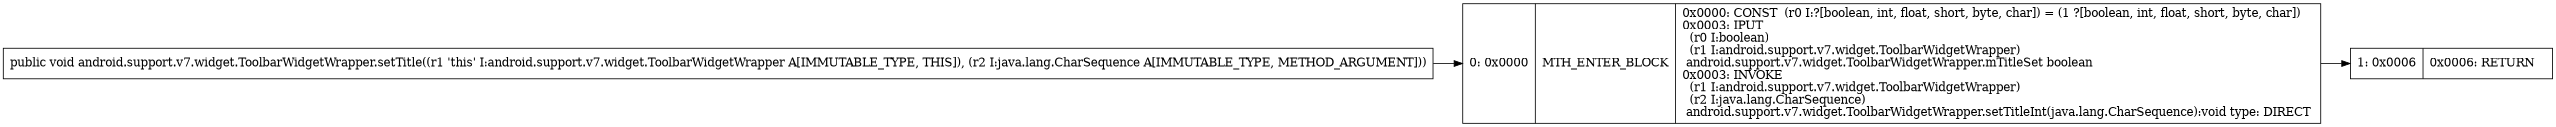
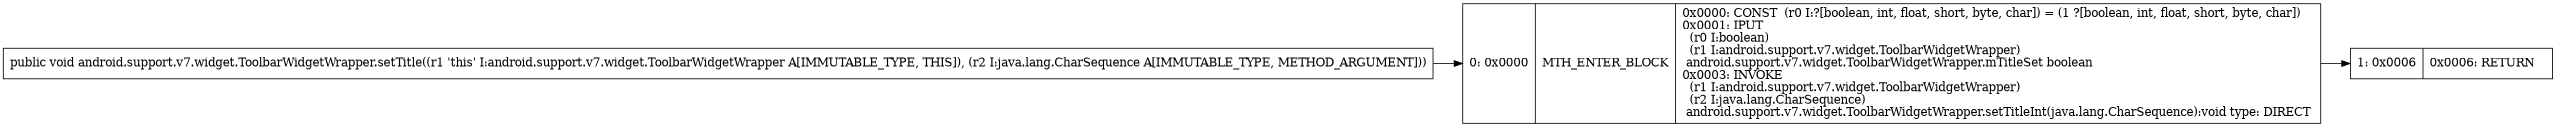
  digraph {
    rankdir=LR
    node [shape=record]
-   n1 [label="{0\:\ 0x0000|MTH_ENTER_BLOCK\l|0x0000: CONST  (r0 I:?[boolean, int, float, short, byte, char]) = (1 ?[boolean, int, float, short, byte, char]) \l0x0003: IPUT  \l  (r0 I:boolean)\l  (r1 I:android.support.v7.widget.ToolbarWidgetWrapper)\l android.support.v7.widget.ToolbarWidgetWrapper.mTitleSet boolean \l0x0003: INVOKE  \l  (r1 I:android.support.v7.widget.ToolbarWidgetWrapper)\l  (r2 I:java.lang.CharSequence)\l android.support.v7.widget.ToolbarWidgetWrapper.setTitleInt(java.lang.CharSequence):void type: DIRECT \l}"]
+   n1 [label="{0\:\ 0x0000|MTH_ENTER_BLOCK\l|0x0000: CONST  (r0 I:?[boolean, int, float, short, byte, char]) = (1 ?[boolean, int, float, short, byte, char]) \l0x0001: IPUT  \l  (r0 I:boolean)\l  (r1 I:android.support.v7.widget.ToolbarWidgetWrapper)\l android.support.v7.widget.ToolbarWidgetWrapper.mTitleSet boolean \l0x0003: INVOKE  \l  (r1 I:android.support.v7.widget.ToolbarWidgetWrapper)\l  (r2 I:java.lang.CharSequence)\l android.support.v7.widget.ToolbarWidgetWrapper.setTitleInt(java.lang.CharSequence):void type: DIRECT \l}"]
    n2 [label="{1\:\ 0x0006|0x0006: RETURN   \l}"]
    n3 [label="{public void android.support.v7.widget.ToolbarWidgetWrapper.setTitle((r1 'this' I:android.support.v7.widget.ToolbarWidgetWrapper A[IMMUTABLE_TYPE, THIS]), (r2 I:java.lang.CharSequence A[IMMUTABLE_TYPE, METHOD_ARGUMENT])) }"]
    n1 -> n2
    n3 -> n1
  }
